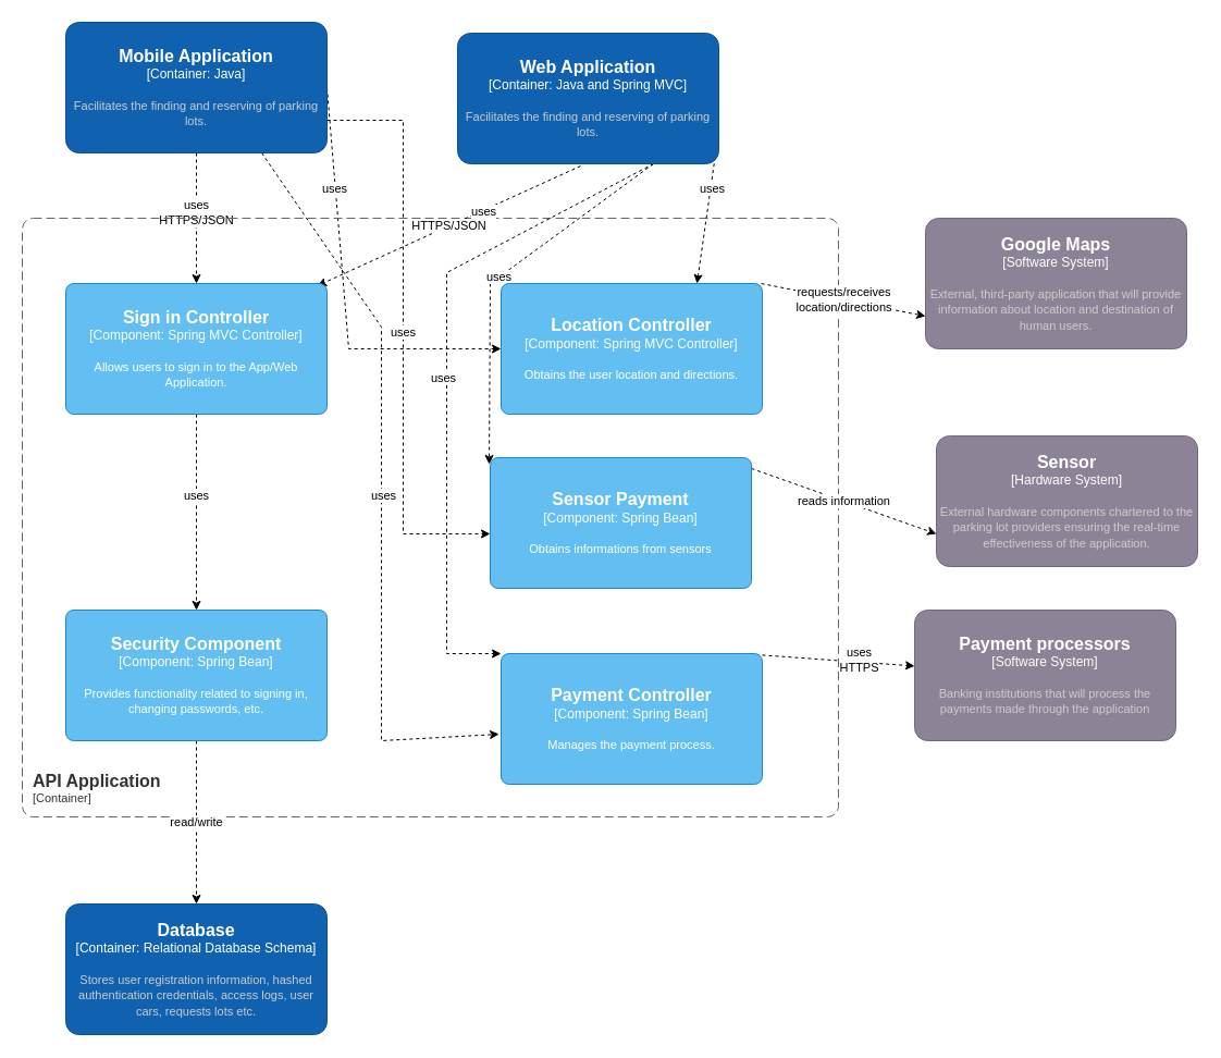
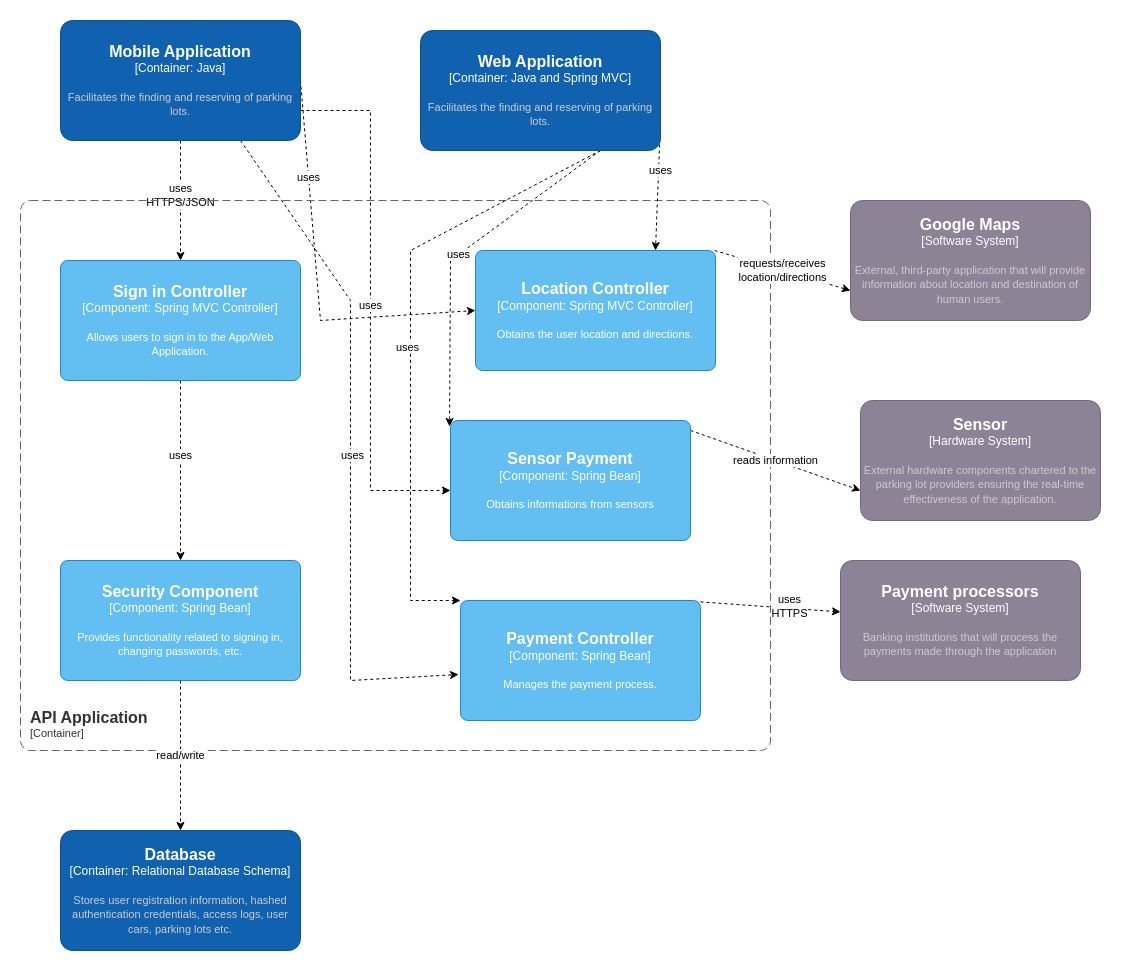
  <mxCell id="0" />
  <mxCell id="1" parent="0" />
  <mxCell id="2" value="&lt;font style=&quot;font-size: 16px&quot;&gt;&lt;b&gt;Google Maps&lt;/b&gt;&lt;/font&gt;&lt;div&gt;[Software System]&lt;/div&gt;&lt;br&gt;&lt;div&gt;&lt;font style=&quot;font-size: 11px&quot;&gt;&lt;font color=&quot;#cccccc&quot;&gt;External, third-party application that will provide information about location and destination of human users.&lt;/font&gt;&lt;/div&gt;" style="rounded=1;whiteSpace=wrap;html=1;labelBackgroundColor=none;fillColor=#8C8496;fontColor=#ffffff;align=center;arcSize=10;strokeColor=#736782;metaEdit=1;resizable=0;points=[[0.25,0,0],[0.5,0,0],[0.75,0,0],[1,0.25,0],[1,0.5,0],[1,0.75,0],[0.75,1,0],[0.5,1,0],[0.25,1,0],[0,0.75,0],[0,0.5,0],[0,0.25,0]];" parent="1" vertex="1"><mxGeometry x="850" y="200" width="240" height="120" as="geometry" /></mxCell>
  <mxCell id="3" value="&lt;font style=&quot;font-size: 16px&quot;&gt;&lt;b&gt;Payment processors&lt;/b&gt;&lt;/font&gt;&lt;div&gt;[Software System]&lt;/div&gt;&lt;br&gt;&lt;div&gt;&lt;font style=&quot;font-size: 11px&quot;&gt;&lt;font color=&quot;#cccccc&quot;&gt;Banking institutions that will process the payments made through the application&lt;/font&gt;&lt;/div&gt;" style="rounded=1;whiteSpace=wrap;html=1;labelBackgroundColor=none;fillColor=#8C8496;fontColor=#ffffff;align=center;arcSize=10;strokeColor=#736782;metaEdit=1;resizable=0;points=[[0.25,0,0],[0.5,0,0],[0.75,0,0],[1,0.25,0],[1,0.5,0],[1,0.75,0],[0.75,1,0],[0.5,1,0],[0.25,1,0],[0,0.75,0],[0,0.5,0],[0,0.25,0]];" parent="1" vertex="1"><mxGeometry x="840" y="560" width="240" height="120" as="geometry" /></mxCell>
  <mxCell id="4" style="edgeStyle=none;rounded=0;orthogonalLoop=1;jettySize=auto;html=1;exitX=0.5;exitY=1;exitDx=0;exitDy=0;exitPerimeter=0;dashed=1;entryX=0.5;entryY=0;entryDx=0;entryDy=0;entryPerimeter=0;" parent="1" source="11" target="30" edge="1"><mxGeometry relative="1" as="geometry"><mxPoint x="-20" y="30" as="targetPoint" /></mxGeometry></mxCell>
  <mxCell id="5" value="uses&lt;br&gt;HTTPS/JSON" style="edgeLabel;html=1;align=center;verticalAlign=middle;resizable=0;points=[];" parent="4" vertex="1" connectable="0"><mxGeometry x="-0.106" y="-1" relative="1" as="geometry"><mxPoint as="offset" /></mxGeometry></mxCell>
  <mxCell id="6" style="edgeStyle=none;rounded=0;orthogonalLoop=1;jettySize=auto;html=1;exitX=0.75;exitY=1;exitDx=0;exitDy=0;exitPerimeter=0;entryX=-0.008;entryY=0.617;entryDx=0;entryDy=0;entryPerimeter=0;dashed=1;" edge="1" parent="1" source="11" target="32"><mxGeometry relative="1" as="geometry"><Array as="points"><mxPoint x="350" y="300" /><mxPoint x="350" y="680" /></Array></mxGeometry></mxCell>
  <mxCell id="7" value="uses" style="edgeLabel;html=1;align=center;verticalAlign=middle;resizable=0;points=[];" vertex="1" connectable="0" parent="6"><mxGeometry x="0.024" y="1" relative="1" as="geometry"><mxPoint as="offset" /></mxGeometry></mxCell>
  <mxCell id="8" value="uses" style="edgeStyle=none;rounded=0;orthogonalLoop=1;jettySize=auto;html=1;exitX=1;exitY=0.75;exitDx=0;exitDy=0;exitPerimeter=0;entryX=0;entryY=0.583;entryDx=0;entryDy=0;entryPerimeter=0;dashed=1;" edge="1" parent="1" source="11" target="33"><mxGeometry relative="1" as="geometry"><Array as="points"><mxPoint x="370" y="110" /><mxPoint x="370" y="150" /><mxPoint x="370" y="490" /><mxPoint x="380" y="490" /></Array></mxGeometry></mxCell>
  <mxCell id="9" style="edgeStyle=none;rounded=0;orthogonalLoop=1;jettySize=auto;html=1;exitX=1;exitY=0.5;exitDx=0;exitDy=0;exitPerimeter=0;entryX=0;entryY=0.5;entryDx=0;entryDy=0;entryPerimeter=0;dashed=1;" edge="1" parent="1" source="11" target="34"><mxGeometry relative="1" as="geometry"><Array as="points"><mxPoint x="320" y="320" /></Array></mxGeometry></mxCell>
  <mxCell id="10" value="uses" style="edgeLabel;html=1;align=center;verticalAlign=middle;resizable=0;points=[];" vertex="1" connectable="0" parent="9"><mxGeometry x="-0.511" y="-1" relative="1" as="geometry"><mxPoint as="offset" /></mxGeometry></mxCell>
  <mxCell id="11" value="&lt;font style=&quot;font-size: 16px&quot;&gt;&lt;b&gt;Mobile Application&lt;/b&gt;&lt;/font&gt;&lt;div&gt;[Container: Java]&lt;/div&gt;&lt;br&gt;&lt;div&gt;&lt;font style=&quot;font-size: 11px&quot;&gt;&lt;font color=&quot;#cccccc&quot;&gt;Facilitates the finding and reserving of parking lots.&lt;/font&gt;&lt;/div&gt;" style="rounded=1;whiteSpace=wrap;html=1;labelBackgroundColor=none;fillColor=#1061B0;fontColor=#ffffff;align=center;arcSize=10;strokeColor=#0D5091;metaEdit=1;resizable=0;points=[[0.25,0,0],[0.5,0,0],[0.75,0,0],[1,0.25,0],[1,0.5,0],[1,0.75,0],[0.75,1,0],[0.5,1,0],[0.25,1,0],[0,0.75,0],[0,0.5,0],[0,0.25,0]];" parent="1" vertex="1"><mxGeometry x="60" y="20" width="240" height="120" as="geometry" /></mxCell>
  <mxCell id="12" value="&lt;font style=&quot;font-size: 16px&quot;&gt;&lt;b&gt;Sensor&lt;/b&gt;&lt;/font&gt;&lt;div&gt;[Hardware System]&lt;/div&gt;&lt;br&gt;&lt;div&gt;&lt;font style=&quot;font-size: 11px&quot;&gt;&lt;font color=&quot;#cccccc&quot;&gt;External hardware components chartered to the parking lot providers ensuring the real-time effectiveness of the application.&#10;&lt;/font&gt;&lt;/div&gt;" style="rounded=1;whiteSpace=wrap;html=1;labelBackgroundColor=none;fillColor=#8C8496;fontColor=#ffffff;align=center;arcSize=10;strokeColor=#736782;metaEdit=1;resizable=0;points=[[0.25,0,0],[0.5,0,0],[0.75,0,0],[1,0.25,0],[1,0.5,0],[1,0.75,0],[0.75,1,0],[0.5,1,0],[0.25,1,0],[0,0.75,0],[0,0.5,0],[0,0.25,0]];" parent="1" vertex="1"><mxGeometry x="860" y="400" width="240" height="120" as="geometry" /></mxCell>
  <mxCell id="13" value="&lt;font style=&quot;font-size: 16px&quot;&gt;&lt;b&gt;&lt;div style=&quot;text-align: left&quot;&gt;API Application&lt;/div&gt;&lt;/b&gt;&lt;/font&gt;&lt;div style=&quot;text-align: left&quot;&gt;[Container]&lt;/div&gt;" style="rounded=1;fontSize=11;whiteSpace=wrap;html=1;dashed=1;arcSize=20;fillColor=none;strokeColor=#666666;fontColor=#333333;labelBackgroundColor=none;align=left;verticalAlign=bottom;labelBorderColor=none;spacingTop=0;spacing=10;dashPattern=8 4;metaEdit=1;rotatable=0;perimeter=rectanglePerimeter;noLabel=0;labelPadding=0;allowArrows=0;connectable=0;expand=0;recursiveResize=0;editable=1;pointerEvents=0;absoluteArcSize=1;points=[[0.25,0,0],[0.5,0,0],[0.75,0,0],[1,0.25,0],[1,0.5,0],[1,0.75,0],[0.75,1,0],[0.5,1,0],[0.25,1,0],[0,0.75,0],[0,0.5,0],[0,0.25,0]];" parent="1" vertex="1"><mxGeometry x="20" y="200" width="750" height="550" as="geometry" /></mxCell>
- <mxCell id="14" value="HTTPS/JSON" style="rounded=0;orthogonalLoop=1;jettySize=auto;html=1;exitX=0.471;exitY=1.017;exitDx=0;exitDy=0;exitPerimeter=0;entryX=0.963;entryY=0.017;entryDx=0;entryDy=0;entryPerimeter=0;dashed=1;" parent="1" edge="1" target="30" source="21"><mxGeometry relative="1" as="geometry"><mxPoint x="551.04" y="93" as="sourcePoint" /><mxPoint x="550" y="200" as="targetPoint" /></mxGeometry></mxCell>
- <mxCell id="15" value="uses" style="edgeLabel;html=1;align=center;verticalAlign=middle;resizable=0;points=[];" parent="14" vertex="1" connectable="0"><mxGeometry x="-0.253" y="1" relative="1" as="geometry"><mxPoint as="offset" /></mxGeometry></mxCell>
  <mxCell id="16" style="edgeStyle=none;rounded=0;orthogonalLoop=1;jettySize=auto;html=1;exitX=1;exitY=0.75;exitDx=0;exitDy=0;exitPerimeter=0;entryX=0.75;entryY=0;entryDx=0;entryDy=0;entryPerimeter=0;dashed=1;" edge="1" parent="1" source="21" target="34"><mxGeometry relative="1" as="geometry" /></mxCell>
  <mxCell id="17" value="uses" style="edgeLabel;html=1;align=center;verticalAlign=middle;resizable=0;points=[];" vertex="1" connectable="0" parent="16"><mxGeometry x="-0.244" y="1" relative="1" as="geometry"><mxPoint as="offset" /></mxGeometry></mxCell>
  <mxCell id="18" style="edgeStyle=none;rounded=0;orthogonalLoop=1;jettySize=auto;html=1;exitX=0.75;exitY=1;exitDx=0;exitDy=0;exitPerimeter=0;dashed=1;entryX=0;entryY=0;entryDx=0;entryDy=0;entryPerimeter=0;" edge="1" parent="1" source="21" target="32"><mxGeometry relative="1" as="geometry"><mxPoint x="420" y="270" as="targetPoint" /><Array as="points"><mxPoint x="410" y="250" /><mxPoint x="410" y="600" /></Array></mxGeometry></mxCell>
  <mxCell id="19" value="uses" style="edgeLabel;html=1;align=center;verticalAlign=middle;resizable=0;points=[];" vertex="1" connectable="0" parent="18"><mxGeometry x="0.011" y="-4" relative="1" as="geometry"><mxPoint as="offset" /></mxGeometry></mxCell>
  <mxCell id="20" value="uses" style="edgeStyle=none;rounded=0;orthogonalLoop=1;jettySize=auto;html=1;exitX=0.75;exitY=1;exitDx=0;exitDy=0;exitPerimeter=0;entryX=-0.004;entryY=0.05;entryDx=0;entryDy=0;entryPerimeter=0;dashed=1;" edge="1" parent="1" source="21" target="33"><mxGeometry relative="1" as="geometry"><Array as="points"><mxPoint x="450" y="260" /></Array></mxGeometry></mxCell>
  <mxCell id="21" value="&lt;font style=&quot;font-size: 16px&quot;&gt;&lt;b&gt;Web Application&lt;/b&gt;&lt;/font&gt;&lt;div&gt;[Container: Java and Spring MVC]&lt;/div&gt;&lt;br&gt;&lt;div&gt;&lt;font style=&quot;font-size: 11px&quot;&gt;&lt;font color=&quot;#cccccc&quot;&gt;Facilitates the finding and reserving of parking lots.&lt;/font&gt;&lt;/div&gt;" style="rounded=1;whiteSpace=wrap;html=1;labelBackgroundColor=none;fillColor=#1061B0;fontColor=#ffffff;align=center;arcSize=10;strokeColor=#0D5091;metaEdit=1;resizable=0;points=[[0.25,0,0],[0.5,0,0],[0.75,0,0],[1,0.25,0],[1,0.5,0],[1,0.75,0],[0.75,1,0],[0.5,1,0],[0.25,1,0],[0,0.75,0],[0,0.5,0],[0,0.25,0]];" parent="1" vertex="1"><mxGeometry x="420" y="30" width="240" height="120" as="geometry" /></mxCell>
- <mxCell id="22" value="&lt;font style=&quot;font-size: 16px&quot;&gt;&lt;b&gt;Database&lt;/b&gt;&lt;/font&gt;&lt;div&gt;[Container: Relational Database Schema]&lt;/div&gt;&lt;br&gt;&lt;div&gt;&lt;font style=&quot;font-size: 11px&quot;&gt;&lt;font color=&quot;#cccccc&quot;&gt;Stores user registration information, hashed authentication credentials, access logs, user cars, requests lots etc.&lt;/font&gt;&lt;/div&gt;" style="rounded=1;whiteSpace=wrap;html=1;labelBackgroundColor=none;fillColor=#1061B0;fontColor=#ffffff;align=center;arcSize=10;strokeColor=#0D5091;metaEdit=1;resizable=0;points=[[0.25,0,0],[0.5,0,0],[0.75,0,0],[1,0.25,0],[1,0.5,0],[1,0.75,0],[0.75,1,0],[0.5,1,0],[0.25,1,0],[0,0.75,0],[0,0.5,0],[0,0.25,0]];" parent="1" vertex="1"><mxGeometry x="60" y="830" width="240" height="120" as="geometry" /></mxCell>
+ <mxCell id="22" value="&lt;font style=&quot;font-size: 16px&quot;&gt;&lt;b&gt;Database&lt;/b&gt;&lt;/font&gt;&lt;div&gt;[Container: Relational Database Schema]&lt;/div&gt;&lt;br&gt;&lt;div&gt;&lt;font style=&quot;font-size: 11px&quot;&gt;&lt;font color=&quot;#cccccc&quot;&gt;Stores user registration information, hashed authentication credentials, access logs, user cars, parking lots etc.&lt;/font&gt;&lt;/div&gt;" style="rounded=1;whiteSpace=wrap;html=1;labelBackgroundColor=none;fillColor=#1061B0;fontColor=#ffffff;align=center;arcSize=10;strokeColor=#0D5091;metaEdit=1;resizable=0;points=[[0.25,0,0],[0.5,0,0],[0.75,0,0],[1,0.25,0],[1,0.5,0],[1,0.75,0],[0.75,1,0],[0.5,1,0],[0.25,1,0],[0,0.75,0],[0,0.5,0],[0,0.25,0]];" parent="1" vertex="1"><mxGeometry x="60" y="830" width="240" height="120" as="geometry" /></mxCell>
  <mxCell id="23" value="read/write" style="edgeStyle=none;rounded=0;orthogonalLoop=1;jettySize=auto;html=1;dashed=1;exitX=0.5;exitY=1;exitDx=0;exitDy=0;exitPerimeter=0;" parent="1" source="31" target="22" edge="1"><mxGeometry relative="1" as="geometry"><mxPoint y="141.429" as="sourcePoint" x="-50" /></mxGeometry></mxCell>
  <mxCell id="24" value="reads information" style="edgeStyle=none;rounded=0;orthogonalLoop=1;jettySize=auto;html=1;entryX=0;entryY=0.75;entryDx=0;entryDy=0;entryPerimeter=0;dashed=1;exitX=1;exitY=0.083;exitDx=0;exitDy=0;exitPerimeter=0;" parent="1" source="33" target="12" edge="1"><mxGeometry relative="1" as="geometry"><mxPoint x="190" y="121.169" as="sourcePoint" /></mxGeometry></mxCell>
  <mxCell id="25" value="requests/receives &lt;br&gt;location/directions" style="edgeStyle=none;rounded=0;orthogonalLoop=1;jettySize=auto;html=1;entryX=0;entryY=0.75;entryDx=0;entryDy=0;entryPerimeter=0;dashed=1;exitX=0.996;exitY=0;exitDx=0;exitDy=0;exitPerimeter=0;" parent="1" source="34" target="2" edge="1"><mxGeometry relative="1" as="geometry"><mxPoint x="660" y="220" as="sourcePoint" /></mxGeometry></mxCell>
  <mxCell id="26" style="rounded=0;orthogonalLoop=1;jettySize=auto;html=1;dashed=1;startArrow=none;exitX=0.975;exitY=0.008;exitDx=0;exitDy=0;exitPerimeter=0;" parent="1" source="32" target="3" edge="1"><mxGeometry relative="1" as="geometry"><mxPoint x="700" y="480" as="sourcePoint" /></mxGeometry></mxCell>
  <mxCell id="27" value="uses&lt;br&gt;HTTPS" style="edgeLabel;html=1;align=center;verticalAlign=middle;resizable=0;points=[];" parent="26" vertex="1" connectable="0"><mxGeometry x="0.297" y="2" relative="1" as="geometry"><mxPoint as="offset" /></mxGeometry></mxCell>
  <mxCell id="28" style="edgeStyle=none;rounded=0;orthogonalLoop=1;jettySize=auto;html=1;dashed=1;" edge="1" parent="1" source="30" target="31"><mxGeometry relative="1" as="geometry" /></mxCell>
  <mxCell id="29" value="uses" style="edgeLabel;html=1;align=center;verticalAlign=middle;resizable=0;points=[];" vertex="1" connectable="0" parent="28"><mxGeometry x="-0.182" y="-1" relative="1" as="geometry"><mxPoint as="offset" /></mxGeometry></mxCell>
  <mxCell id="30" value="&lt;font style=&quot;font-size: 16px&quot;&gt;&lt;b&gt;Sign in Controller&lt;/b&gt;&lt;/font&gt;&lt;div&gt;[Component: Spring MVC Controller]&lt;/div&gt;&lt;br&gt;&lt;div&gt;&lt;font style=&quot;font-size: 11px&quot;&gt;Allows users to sign in to the App/Web Application.&lt;/font&gt;&lt;/div&gt;" style="rounded=1;whiteSpace=wrap;html=1;labelBackgroundColor=none;fillColor=#63BEF2;fontColor=#ffffff;align=center;arcSize=6;strokeColor=#2086C9;metaEdit=1;resizable=0;points=[[0.25,0,0],[0.5,0,0],[0.75,0,0],[1,0.25,0],[1,0.5,0],[1,0.75,0],[0.75,1,0],[0.5,1,0],[0.25,1,0],[0,0.75,0],[0,0.5,0],[0,0.25,0]];" vertex="1" parent="1"><mxGeometry x="60" y="260" width="240" height="120" as="geometry" /></mxCell>
  <mxCell id="31" value="&lt;font style=&quot;font-size: 16px&quot;&gt;&lt;b&gt;Security Component&lt;/b&gt;&lt;/font&gt;&lt;div&gt;[Component: Spring Bean]&lt;/div&gt;&lt;br&gt;&lt;div&gt;&lt;font style=&quot;font-size: 11px&quot;&gt;Provides functionality related to signing in, changing passwords, etc.&lt;/font&gt;&lt;/div&gt;" style="rounded=1;whiteSpace=wrap;html=1;labelBackgroundColor=none;fillColor=#63BEF2;fontColor=#ffffff;align=center;arcSize=6;strokeColor=#2086C9;metaEdit=1;resizable=0;points=[[0.25,0,0],[0.5,0,0],[0.75,0,0],[1,0.25,0],[1,0.5,0],[1,0.75,0],[0.75,1,0],[0.5,1,0],[0.25,1,0],[0,0.75,0],[0,0.5,0],[0,0.25,0]];" vertex="1" parent="1"><mxGeometry x="60" y="560" width="240" height="120" as="geometry" /></mxCell>
  <mxCell id="32" value="&lt;font style=&quot;font-size: 16px&quot;&gt;&lt;b&gt;Payment Controller&lt;/b&gt;&lt;/font&gt;&lt;div&gt;[Component: Spring Bean]&lt;/div&gt;&lt;br&gt;&lt;div&gt;&lt;font style=&quot;font-size: 11px&quot;&gt;Manages the payment process.&lt;/font&gt;&lt;/div&gt;" style="rounded=1;whiteSpace=wrap;html=1;labelBackgroundColor=none;fillColor=#63BEF2;fontColor=#ffffff;align=center;arcSize=6;strokeColor=#2086C9;metaEdit=1;resizable=0;points=[[0.25,0,0],[0.5,0,0],[0.75,0,0],[1,0.25,0],[1,0.5,0],[1,0.75,0],[0.75,1,0],[0.5,1,0],[0.25,1,0],[0,0.75,0],[0,0.5,0],[0,0.25,0]];" vertex="1" parent="1"><mxGeometry x="460" y="600" width="240" height="120" as="geometry" /></mxCell>
  <mxCell id="33" value="&lt;font style=&quot;font-size: 16px&quot;&gt;&lt;b&gt;Sensor Payment&lt;/b&gt;&lt;/font&gt;&lt;div&gt;[Component: Spring Bean]&lt;/div&gt;&lt;br&gt;&lt;div&gt;&lt;font style=&quot;font-size: 11px&quot;&gt;Obtains informations from sensors&lt;/font&gt;&lt;/div&gt;" style="rounded=1;whiteSpace=wrap;html=1;labelBackgroundColor=none;fillColor=#63BEF2;fontColor=#ffffff;align=center;arcSize=6;strokeColor=#2086C9;metaEdit=1;resizable=0;points=[[0.25,0,0],[0.5,0,0],[0.75,0,0],[1,0.25,0],[1,0.5,0],[1,0.75,0],[0.75,1,0],[0.5,1,0],[0.25,1,0],[0,0.75,0],[0,0.5,0],[0,0.25,0]];" vertex="1" parent="1"><mxGeometry x="450" y="420" width="240" height="120" as="geometry" /></mxCell>
- <mxCell id="34" value="&lt;font style=&quot;font-size: 16px&quot;&gt;&lt;b&gt;Location Controller&lt;/b&gt;&lt;/font&gt;&lt;div&gt;[Component: Spring MVC Controller]&lt;/div&gt;&lt;br&gt;&lt;div&gt;&lt;font style=&quot;font-size: 11px&quot;&gt;Obtains the user location and directions.&lt;/font&gt;&lt;/div&gt;" style="rounded=1;whiteSpace=wrap;html=1;labelBackgroundColor=none;fillColor=#63BEF2;fontColor=#ffffff;align=center;arcSize=6;strokeColor=#2086C9;metaEdit=1;resizable=0;points=[[0.25,0,0],[0.5,0,0],[0.75,0,0],[1,0.25,0],[1,0.5,0],[1,0.75,0],[0.75,1,0],[0.5,1,0],[0.25,1,0],[0,0.75,0],[0,0.5,0],[0,0.25,0]];" vertex="1" parent="1"><mxGeometry x="460" y="260" width="240" height="120" as="geometry" /></mxCell>
+ <mxCell id="34" value="&lt;font style=&quot;font-size: 16px&quot;&gt;&lt;b&gt;Location Controller&lt;/b&gt;&lt;/font&gt;&lt;div&gt;[Component: Spring MVC Controller]&lt;/div&gt;&lt;br&gt;&lt;div&gt;&lt;font style=&quot;font-size: 11px&quot;&gt;Obtains the user location and directions.&lt;/font&gt;&lt;/div&gt;" style="rounded=1;whiteSpace=wrap;html=1;labelBackgroundColor=none;fillColor=#63BEF2;fontColor=#ffffff;align=center;arcSize=6;strokeColor=#2086C9;metaEdit=1;resizable=0;points=[[0.25,0,0],[0.5,0,0],[0.75,0,0],[1,0.25,0],[1,0.5,0],[1,0.75,0],[0.75,1,0],[0.5,1,0],[0.25,1,0],[0,0.75,0],[0,0.5,0],[0,0.25,0]];" vertex="1" parent="1"><mxGeometry x="475" y="250" width="240" height="120" as="geometry" /></mxCell>
